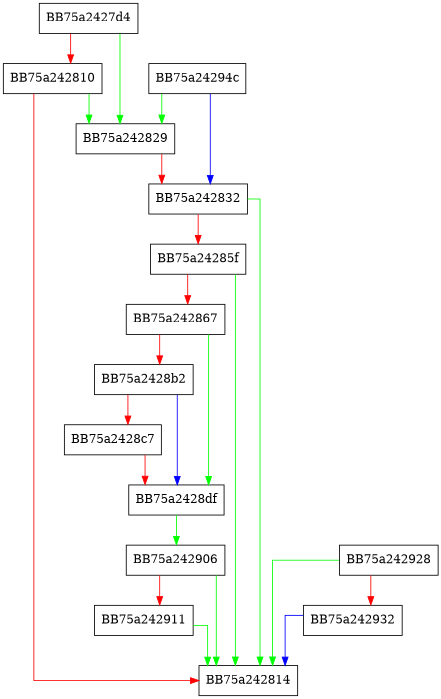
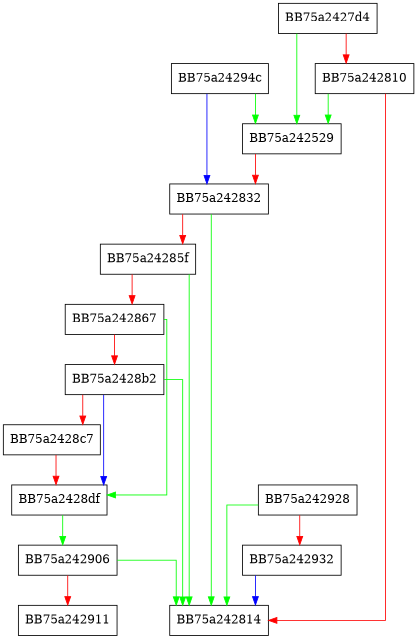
  digraph {
    splines=ortho
    node [shape=box]
    edge [color=green]
    BB75a2427d4
-   BB75a242829
+   BB75a242829 [label=BB75a242529]
    BB75a242810
    BB75a242832
    BB75a242814
    BB75a24294c
    BB75a24285f
    BB75a242867
    BB75a2428df
    BB75a2428b2
    BB75a242906
    BB75a2428c7
    BB75a242911
    BB75a242928
    BB75a242932
    BB75a2427d4 -> BB75a242829
    BB75a2427d4 -> BB75a242810 [color=red]
    BB75a242829 -> BB75a242832 [color=red]
    BB75a242810 -> BB75a242829
    BB75a242810 -> BB75a242814 [color=red]
    BB75a242832 -> BB75a242814
    BB75a242832 -> BB75a24285f [color=red]
    BB75a24294c -> BB75a242829
    BB75a24294c -> BB75a242832 [color=blue]
    BB75a24285f -> BB75a242814
    BB75a24285f -> BB75a242867 [color=red]
    BB75a242867 -> BB75a2428df
    BB75a242867 -> BB75a2428b2 [color=red]
    BB75a2428df -> BB75a242906
    BB75a2428b2 -> BB75a2428df [color=blue]
    BB75a2428b2 -> BB75a2428c7 [color=red]
    BB75a242906 -> BB75a242814
    BB75a242906 -> BB75a242911 [color=red]
    BB75a2428c7 -> BB75a2428df [color=red]
-   BB75a242911 -> BB75a242814
+   BB75a2428b2 -> BB75a242814
    BB75a242928 -> BB75a242814
    BB75a242928 -> BB75a242932 [color=red]
    BB75a242932 -> BB75a242814 [color=blue]
  }
